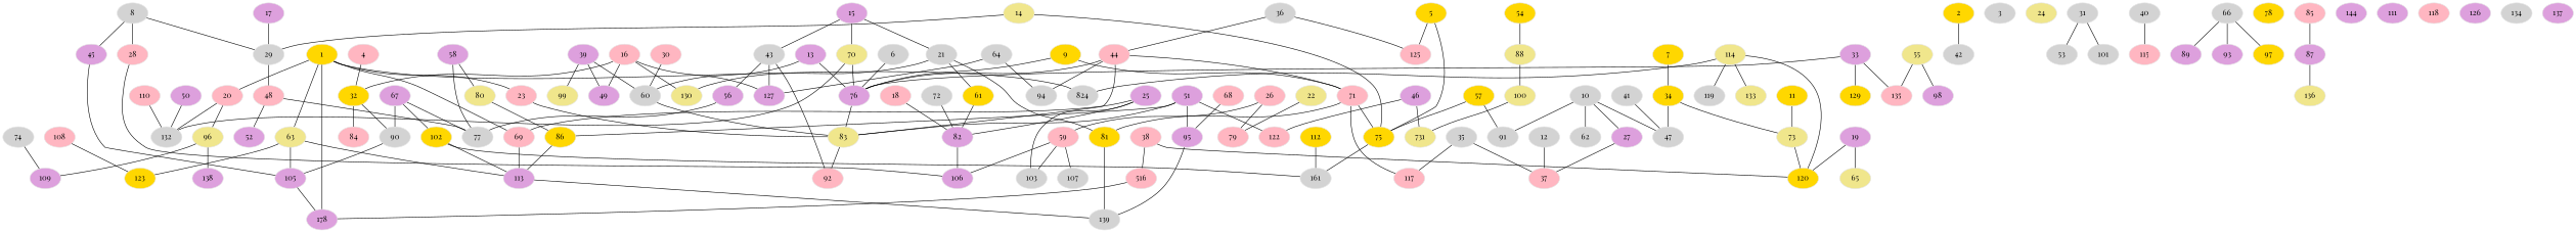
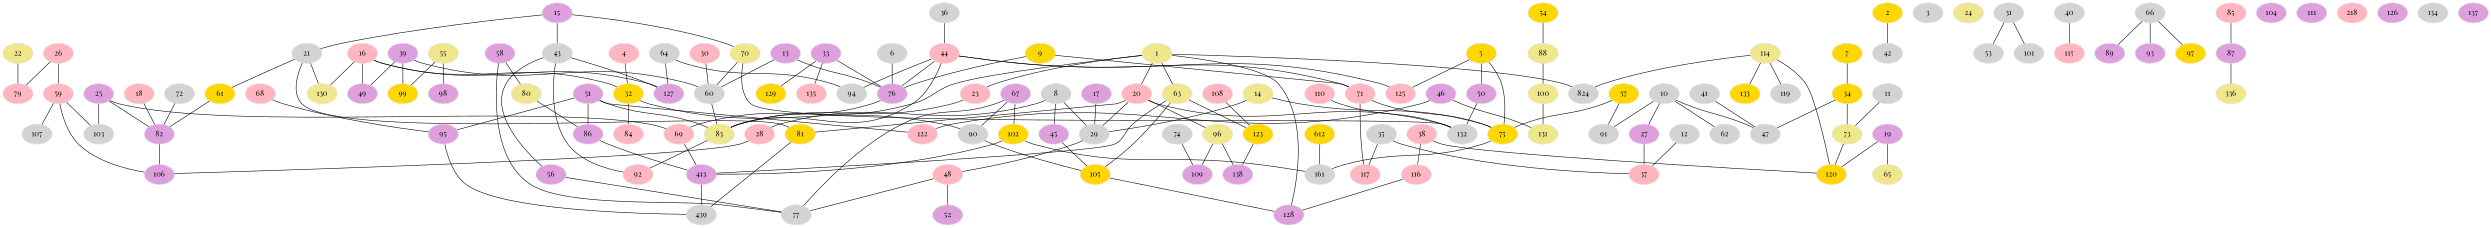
  graph {
    fontname="Playfair Display"
    node [color=gray90 fillcolor=lightgrey fontname="Playfair Display" style=filled]
    edge [fontname="Playfair Display"]
-   1 [fillcolor=gold]
+   1 [fillcolor=khaki]
    20 [fillcolor=lightpink]
    23 [fillcolor=lightpink]
    63 [fillcolor=khaki]
    69 [fillcolor=lightpink]
    n6 [label=824]
-   128 [fillcolor=plum label=178]
+   128 [fillcolor=plum]
    29
    96 [fillcolor=khaki]
    132
    83 [fillcolor=khaki]
-   105 [fillcolor=plum]
-   113 [fillcolor=plum]
+   105 [fillcolor=gold]
+   113 [fillcolor=plum label=413]
    123 [fillcolor=gold]
    2 [fillcolor=gold]
    42
    3
    4 [fillcolor=lightpink]
    32 [fillcolor=gold]
    84 [fillcolor=lightpink]
    90
    5 [fillcolor=gold]
    50 [fillcolor=plum]
    75 [fillcolor=gold]
    125 [fillcolor=lightpink]
    18 [fillcolor=lightpink]
    82 [fillcolor=plum]
    n28 [label=161]
    76 [fillcolor=plum]
    6
    7 [fillcolor=gold]
    34 [fillcolor=gold]
    47
    73 [fillcolor=khaki]
    28 [fillcolor=lightpink]
    8
    45 [fillcolor=plum]
    106 [fillcolor=plum]
    48 [fillcolor=lightpink]
    9 [fillcolor=gold]
    71 [fillcolor=lightpink]
    81 [fillcolor=gold]
    117 [fillcolor=lightpink]
    27 [fillcolor=plum]
    10
    62
    91
    37 [fillcolor=lightpink]
-   11 [fillcolor=gold]
+   11
    120 [fillcolor=gold]
    12
    13 [fillcolor=plum]
    60
    14 [fillcolor=khaki]
    15 [fillcolor=plum]
    21
    43
    70 [fillcolor=khaki]
    130 [fillcolor=khaki]
    61 [fillcolor=gold]
    38 [fillcolor=lightpink]
-   116 [fillcolor=lightpink label=516]
+   116 [fillcolor=lightpink]
    127 [fillcolor=plum]
    56 [fillcolor=plum]
    92 [fillcolor=lightpink]
    16 [fillcolor=lightpink]
    49 [fillcolor=plum]
    17 [fillcolor=plum]
    19 [fillcolor=plum]
    65 [fillcolor=khaki]
    109 [fillcolor=plum]
    138 [fillcolor=plum]
-   139
+   139 [label=439]
    22 [fillcolor=khaki]
    79 [fillcolor=lightpink]
    24 [fillcolor=khaki]
    25 [fillcolor=plum]
    103
    26 [fillcolor=lightpink]
    59 [fillcolor=lightpink]
    107
    52 [fillcolor=plum]
    77
    30 [fillcolor=lightpink]
    31
    53
    101
    33 [fillcolor=plum]
    129 [fillcolor=gold]
    135 [fillcolor=lightpink]
    35
    44 [fillcolor=lightpink]
    36
    94
    39 [fillcolor=plum]
-   99 [fillcolor=khaki]
+   99 [fillcolor=gold]
    115 [fillcolor=lightpink]
    40
    41
    46 [fillcolor=plum]
    122 [fillcolor=lightpink]
-   131 [fillcolor=khaki label=731]
+   131 [fillcolor=khaki]
    51 [fillcolor=plum]
-   86 [fillcolor=gold]
+   86 [fillcolor=plum]
    95 [fillcolor=plum]
    54 [fillcolor=gold]
    88 [fillcolor=khaki]
    100 [fillcolor=khaki]
    55 [fillcolor=khaki]
    98 [fillcolor=plum]
    57 [fillcolor=gold]
    58 [fillcolor=plum]
    80 [fillcolor=khaki]
    64
    89 [fillcolor=plum]
    66
    93 [fillcolor=plum]
    97 [fillcolor=gold]
    67 [fillcolor=plum]
    102 [fillcolor=gold]
    68 [fillcolor=lightpink]
    72
    74
-   78 [fillcolor=gold]
    85 [fillcolor=lightpink]
    87 [fillcolor=plum]
-   136 [fillcolor=khaki]
-   104 [fillcolor=plum label=144]
+   136 [fillcolor=khaki label=336]
+   104 [fillcolor=plum]
    108 [fillcolor=lightpink]
    110 [fillcolor=lightpink]
    111 [fillcolor=plum]
-   112 [fillcolor=gold]
+   112 [fillcolor=gold label=612]
    114 [fillcolor=khaki]
    119
-   133 [fillcolor=khaki]
-   118 [fillcolor=lightpink]
+   133 [fillcolor=gold]
+   118 [fillcolor=lightpink label=218]
    126 [fillcolor=plum]
    134
    137 [fillcolor=plum]
    1 -- 20
    1 -- 23
    1 -- 63
    1 -- 69
    1 -- n6
    1 -- 128
+   20 -- 29
    20 -- 96
    20 -- 132
    23 -- 83
    63 -- 105
    63 -- 113
    63 -- 123
    69 -- 113
    29 -- 48
    96 -- 109
    96 -- 138
    83 -- 92
    105 -- 128
    113 -- 139
+   123 -- 138
    2 -- 42
    4 -- 32
    32 -- 84
    32 -- 90
    90 -- 105
+   5 -- 50
    5 -- 75
    5 -- 125
    50 -- 132
    75 -- n28
    18 -- 82
    82 -- 106
    76 -- 83
    6 -- 76
    7 -- 34
    34 -- 47
    34 -- 73
    73 -- 120
    28 -- 106
    8 -- 29
    8 -- 28
    8 -- 45
    45 -- 105
    48 -- 52
    48 -- 77
    9 -- 76
    9 -- 71
    71 -- 75
-   71 -- 81
+   20 -- 81
    71 -- 117
    81 -- 139
    27 -- 37
    10 -- 47
    10 -- 27
    10 -- 62
    10 -- 91
    11 -- 73
    12 -- 37
    13 -- 76
    13 -- 60
    60 -- 83
    14 -- 29
    14 -- 75
    15 -- 21
    15 -- 43
    15 -- 70
    21 -- 81
    21 -- 130
    21 -- 61
    43 -- 127
    43 -- 56
    43 -- 92
    70 -- 132
-   70 -- 76
+   70 -- 60
    61 -- 82
    38 -- 120
    38 -- 116
    116 -- 128
    56 -- 77
    16 -- 32
    16 -- 130
    16 -- 127
    16 -- 49
    17 -- 29
    19 -- 120
    19 -- 65
    22 -- 79
    25 -- 69
    25 -- 82
    25 -- 103
    26 -- 79
    26 -- 59
    59 -- 106
    59 -- 103
    59 -- 107
    30 -- 60
    31 -- 53
    31 -- 101
    33 -- 76
    33 -- 129
    33 -- 135
    35 -- 117
    35 -- 37
    44 -- 83
-   36 -- 125
+   44 -- 125
    44 -- 76
    44 -- 71
    44 -- 94
    36 -- 44
    39 -- 60
    39 -- 49
    39 -- 99
    40 -- 115
    41 -- 47
    46 -- 122
    46 -- 131
    51 -- 83
    51 -- 122
    51 -- 86
    51 -- 95
    86 -- 113
    95 -- 139
    54 -- 88
    88 -- 100
    100 -- 131
-   55 -- 135
+   55 -- 99
    55 -- 98
    57 -- 75
    57 -- 91
    58 -- 77
    58 -- 80
    80 -- 86
    64 -- 127
    64 -- 94
    66 -- 89
    66 -- 93
    66 -- 97
    67 -- 90
    67 -- 77
    67 -- 102
    102 -- 113
    102 -- n28
    68 -- 95
    72 -- 82
    74 -- 109
    85 -- 87
    87 -- 136
    108 -- 123
    110 -- 132
    112 -- n28
    114 -- n6
    114 -- 120
    114 -- 119
    114 -- 133
  }
